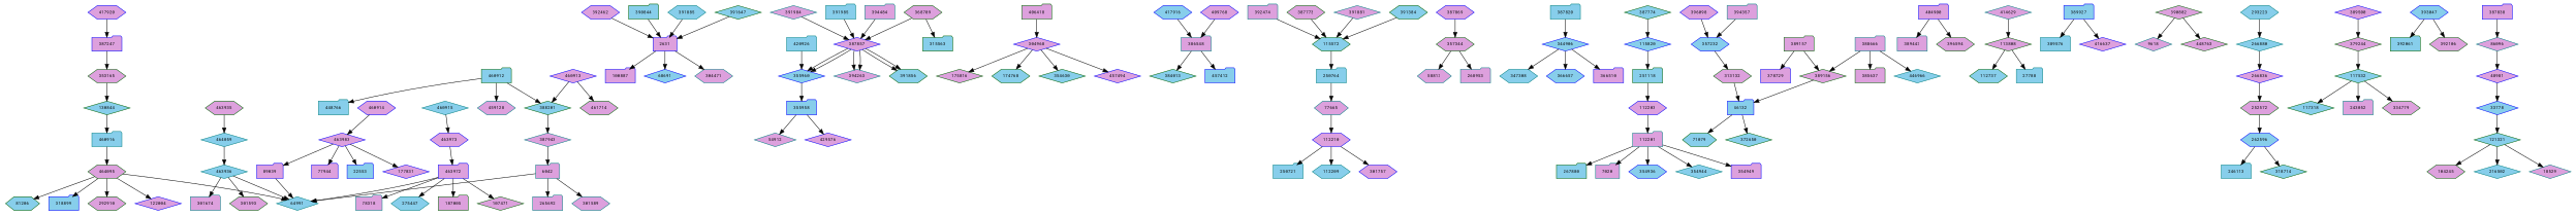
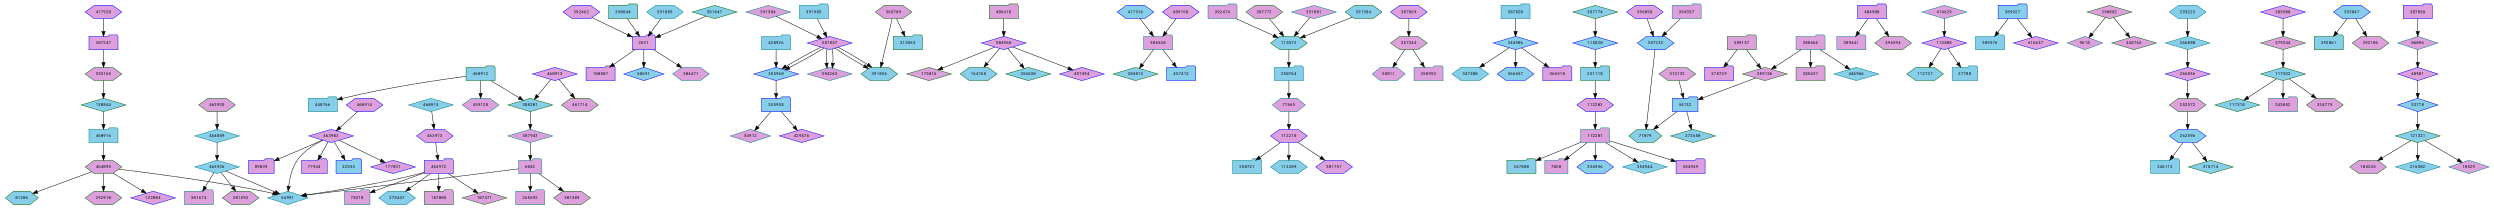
  digraph {
    fontname="Roboto Mono"
    node [color=blue fillcolor=plum fontname="Roboto Mono" fontsize=9 shape=diamond style=filled]
    edge [fontname="Roboto Mono"]
    417920 [height=0.375 shape=hexagon width=0.81989]
    387247 [height=0.375 shape=folder width=0.81989]
    353165 [color=darkgreen height=0.375 shape=hexagon width=0.81989]
    130844 [color=darkgreen fillcolor=skyblue height=0.375 width=0.81989]
    460916 [color=teal fillcolor=skyblue height=0.375 shape=folder width=0.81989]
    392462 [height=0.375 shape=hexagon width=0.81989]
    2631 [height=0.375 shape=folder width=0.65219]
    100887 [height=0.375 shape=folder width=0.81989]
    68691 [fillcolor=skyblue height=0.375 width=0.72672]
    304471 [color=teal height=0.375 shape=hexagon width=0.81989]
    387857 [height=0.375 width=0.81989]
    355960 [fillcolor=skyblue height=0.375 width=0.81989]
    391856 [color=darkgreen fillcolor=skyblue height=0.375 shape=hexagon width=0.81989]
    394263 [color=teal height=0.375 width=0.81989]
    355958 [fillcolor=skyblue height=0.375 shape=folder width=0.81989]
    54912 [color=teal height=0.375 width=0.72672]
    429576 [height=0.375 width=0.81989]
    406418 [color=darkgreen height=0.375 shape=folder width=0.81989]
    304968 [height=0.375 width=0.81989]
    175816 [color=darkgreen height=0.375 width=0.81989]
-   174768 [color=darkgreen fillcolor=skyblue height=0.375 shape=hexagon width=0.81989]
+   174768 [color=darkgreen fillcolor=skyblue height=0.375 shape=hexagon width=0.81989 label=164768]
    354630 [color=darkgreen fillcolor=skyblue height=0.375 width=0.81989]
    457494 [height=0.375 width=0.81989]
    417916 [fillcolor=skyblue height=0.375 shape=hexagon width=0.81989]
    386548 [color=teal height=0.375 shape=folder width=0.81989]
    384013 [color=darkgreen fillcolor=skyblue height=0.375 width=0.81989]
    457412 [fillcolor=skyblue height=0.375 shape=folder width=0.81989]
    392474 [color=teal height=0.375 shape=folder width=0.81989]
    115572 [color=darkgreen fillcolor=skyblue height=0.375 shape=hexagon width=0.81989]
    250764 [color=teal fillcolor=skyblue height=0.375 shape=folder width=0.81989]
    77665 [color=teal height=0.375 shape=hexagon width=0.72672]
    112210 [height=0.375 shape=hexagon width=0.81989]
    250721 [color=teal fillcolor=skyblue height=0.375 shape=folder width=0.81989]
    112209 [color=teal fillcolor=skyblue height=0.375 shape=hexagon width=0.81989]
    301757 [height=0.375 shape=hexagon width=0.81989]
    387869 [height=0.375 shape=hexagon width=0.81989]
    357344 [color=darkgreen height=0.375 shape=hexagon width=0.81989]
    58813 [color=teal height=0.375 shape=hexagon width=0.72672]
    268953 [color=teal height=0.375 shape=folder width=0.81989]
    387820 [color=teal fillcolor=skyblue height=0.375 shape=folder width=0.81989]
    344906 [fillcolor=skyblue height=0.375 width=0.81989]
    347308 [color=teal fillcolor=skyblue height=0.375 shape=hexagon width=0.81989]
    366657 [fillcolor=skyblue height=0.375 shape=hexagon width=0.81989]
    366510 [height=0.375 shape=folder width=0.81989]
    387774 [color=darkgreen fillcolor=skyblue height=0.375 width=0.81989]
    115820 [fillcolor=skyblue height=0.375 width=0.81989]
    251118 [color=darkgreen fillcolor=skyblue height=0.375 shape=folder width=0.81989]
    112203 [height=0.375 shape=hexagon width=0.81989]
    112201 [color=teal height=0.375 shape=folder width=0.81989]
    389156 [color=darkgreen height=0.375 width=0.81989]
    46132 [fillcolor=skyblue height=0.375 shape=folder width=0.72672]
    71079 [color=darkgreen fillcolor=skyblue height=0.375 shape=hexagon width=0.72672]
    372650 [color=darkgreen fillcolor=skyblue height=0.375 width=0.81989]
    404900 [height=0.375 shape=folder width=0.81989]
    389443 [color=teal height=0.375 shape=folder width=0.81989]
    396594 [color=darkgreen height=0.375 shape=hexagon width=0.81989]
    389157 [color=darkgreen height=0.375 shape=folder width=0.81989]
    378729 [height=0.375 shape=folder width=0.81989]
    414629 [color=teal height=0.375 width=0.81989]
-   113808 [color=darkgreen height=0.375 width=0.81989]
+   113808 [height=0.375 width=0.81989]
    112737 [color=darkgreen fillcolor=skyblue height=0.375 shape=hexagon width=0.81989]
    27788 [color=teal fillcolor=skyblue height=0.375 shape=folder width=0.72672]
    389927 [fillcolor=skyblue height=0.375 shape=folder width=0.81989]
    389576 [color=teal fillcolor=skyblue height=0.375 shape=folder width=0.81989]
    416637 [height=0.375 width=0.81989]
    409768 [height=0.375 shape=hexagon width=0.81989]
    464095 [color=darkgreen height=0.375 shape=hexagon width=0.81989]
    292910 [color=darkgreen height=0.375 shape=hexagon width=0.81989]
    64991 [color=teal fillcolor=skyblue height=0.375 width=0.72672]
    122004 [height=0.375 width=0.81989]
    81206 [color=darkgreen fillcolor=skyblue height=0.375 shape=hexagon width=0.72672]
-   318899 [fillcolor=skyblue height=0.375 shape=folder width=0.81989]
    391984 [color=teal height=0.375 width=0.81989]
    391985 [color=teal fillcolor=skyblue height=0.375 shape=folder width=0.81989]
    388666 [color=teal height=0.375 shape=folder width=0.81989]
    385637 [color=darkgreen height=0.375 shape=folder width=0.81989]
    446966 [color=teal fillcolor=skyblue height=0.375 width=0.81989]
    390844 [color=darkgreen fillcolor=skyblue height=0.375 shape=folder width=0.81989]
    387773 [color=darkgreen height=0.375 shape=hexagon width=0.81989]
    420926 [color=teal fillcolor=skyblue height=0.375 shape=folder width=0.81989]
    463935 [color=darkgreen height=0.375 shape=hexagon width=0.81989]
    464059 [color=teal fillcolor=skyblue height=0.375 width=0.81989]
    463936 [color=teal fillcolor=skyblue height=0.375 width=0.81989]
    301593 [color=darkgreen height=0.375 shape=hexagon width=0.81989]
    301674 [color=teal height=0.375 shape=folder width=0.81989]
    396098 [height=0.375 shape=hexagon width=0.81989]
    357232 [fillcolor=skyblue height=0.375 shape=hexagon width=0.81989]
    313132 [color=darkgreen height=0.375 shape=hexagon width=0.81989]
    390882 [color=darkgreen height=0.375 width=0.81989]
    9618 [color=teal height=0.375 width=0.65219]
    448763 [color=darkgreen height=0.375 width=0.81989]
    368709 [color=darkgreen height=0.375 shape=hexagon width=0.81989]
    315563 [color=darkgreen fillcolor=skyblue height=0.375 shape=folder width=0.81989]
    391881 [color=teal height=0.375 width=0.81989]
    391885 [color=teal fillcolor=skyblue height=0.375 shape=hexagon width=0.81989]
    267880 [color=darkgreen fillcolor=skyblue height=0.375 shape=folder width=0.81989]
    7020 [color=teal height=0.375 shape=folder width=0.65219]
    354936 [fillcolor=skyblue height=0.375 shape=hexagon width=0.81989]
    354944 [color=teal fillcolor=skyblue height=0.375 width=0.81989]
    354949 [height=0.375 shape=folder width=0.81989]
    460912 [color=darkgreen fillcolor=skyblue height=0.375 shape=folder width=0.81989]
    388201 [color=darkgreen fillcolor=skyblue height=0.375 width=0.81989]
    459128 [color=teal height=0.375 shape=hexagon width=0.81989]
    448766 [color=teal fillcolor=skyblue height=0.375 shape=folder width=0.81989]
    387943 [color=teal height=0.375 width=0.81989]
    6042 [color=teal height=0.375 shape=folder width=0.65219]
-   301589 [color=teal height=0.375 shape=hexagon width=0.81989]
+   301589 [color=darkgreen height=0.375 shape=hexagon width=0.81989]
    265692 [color=teal height=0.375 shape=folder width=0.81989]
    293223 [color=teal fillcolor=skyblue height=0.375 shape=hexagon width=0.81989]
    266880 [color=teal fillcolor=skyblue height=0.375 width=0.81989]
    266836 [height=0.375 width=0.81989]
    252572 [color=darkgreen height=0.375 shape=hexagon width=0.81989]
    262596 [fillcolor=skyblue height=0.375 shape=hexagon width=0.81989]
    389500 [height=0.375 width=0.81989]
    379244 [color=darkgreen height=0.375 width=0.81989]
    117532 [color=darkgreen fillcolor=skyblue height=0.375 width=0.81989]
    117318 [color=darkgreen fillcolor=skyblue height=0.375 width=0.81989]
    243052 [color=teal height=0.375 shape=folder width=0.81989]
    334779 [color=darkgreen height=0.375 shape=hexagon width=0.81989]
    393047 [fillcolor=skyblue height=0.375 shape=hexagon width=0.81989]
    392061 [color=darkgreen fillcolor=skyblue height=0.375 shape=folder width=0.81989]
    392106 [color=darkgreen height=0.375 shape=hexagon width=0.81989]
    460913 [height=0.375 width=0.81989]
    461714 [color=darkgreen height=0.375 shape=hexagon width=0.81989]
    460914 [height=0.375 shape=hexagon width=0.81989]
    463983 [height=0.375 width=0.81989]
    77944 [height=0.375 shape=folder width=0.72672]
    89039 [height=0.375 shape=folder width=0.72672]
    22553 [fillcolor=skyblue height=0.375 shape=folder width=0.72672]
    177831 [height=0.375 width=0.81989]
    460915 [color=teal fillcolor=skyblue height=0.375 width=0.81989]
    463973 [height=0.375 shape=hexagon width=0.81989]
    463972 [height=0.375 shape=folder width=0.81989]
    107471 [color=darkgreen height=0.375 width=0.81989]
    78318 [color=teal height=0.375 shape=folder width=0.72672]
    275447 [color=teal fillcolor=skyblue height=0.375 shape=hexagon width=0.81989]
    187005 [color=darkgreen height=0.375 shape=folder width=0.81989]
-   394484 [color=teal height=0.375 shape=folder width=0.81989]
    246113 [color=teal fillcolor=skyblue height=0.375 shape=folder width=0.81989]
    318714 [color=darkgreen fillcolor=skyblue height=0.375 width=0.81989]
    394357 [color=teal height=0.375 shape=folder width=0.81989]
    391384 [color=darkgreen fillcolor=skyblue height=0.375 shape=hexagon width=0.81989]
    387838 [height=0.375 shape=folder width=0.81989]
    86096 [color=teal height=0.375 width=0.72672]
    48981 [height=0.375 width=0.72672]
    33778 [fillcolor=skyblue height=0.375 width=0.72672]
    121321 [color=darkgreen fillcolor=skyblue height=0.375 width=0.81989]
    104245 [color=darkgreen height=0.375 shape=hexagon width=0.81989]
    216502 [color=teal fillcolor=skyblue height=0.375 width=0.81989]
    18529 [color=teal height=0.375 width=0.72672]
    391647 [color=darkgreen fillcolor=skyblue height=0.375 width=0.81989]
    417920 -> 387247
    387247 -> 353165
    353165 -> 130844
    130844 -> 460916
    460916 -> 464095
    392462 -> 2631
    2631 -> 100887
    2631 -> 68691
    2631 -> 304471
    387857 -> 355960
    387857 -> 355960
    387857 -> 391856
    387857 -> 391856
    387857 -> 394263
    387857 -> 394263
    355960 -> 355958
    355958 -> 54912
    355958 -> 429576
    406418 -> 304968
    304968 -> 175816
    304968 -> 174768
    304968 -> 354630
    304968 -> 457494
    417916 -> 386548
    386548 -> 384013
    386548 -> 457412
    392474 -> 115572
    115572 -> 250764
    250764 -> 77665
    77665 -> 112210
    112210 -> 250721
    112210 -> 112209
    112210 -> 301757
    387869 -> 357344
    357344 -> 58813
    357344 -> 268953
    387820 -> 344906
    344906 -> 347308
    344906 -> 366657
    344906 -> 366510
    387774 -> 115820
    115820 -> 251118
    251118 -> 112203
    112203 -> 112201
    112201 -> 267880
    112201 -> 7020
    112201 -> 354936
    112201 -> 354944
    112201 -> 354949
    389156 -> 46132
    46132 -> 71079
    46132 -> 372650
    404900 -> 389443
    404900 -> 396594
    389157 -> 389156
    389157 -> 378729
    414629 -> 113808
    113808 -> 112737
    113808 -> 27788
    389927 -> 389576
    389927 -> 416637
    409768 -> 386548
    464095 -> 292910
    464095 -> 64991
    464095 -> 122004
    464095 -> 81206
-   464095 -> 318899
    391984 -> 387857
    391985 -> 387857
    388666 -> 389156
    388666 -> 385637
    388666 -> 446966
    390844 -> 2631
    387773 -> 115572
    420926 -> 355960
    463935 -> 464059
    464059 -> 463936
    463936 -> 64991
    463936 -> 301593
    463936 -> 301674
    396098 -> 357232
-   357232 -> 313132
+   357232 -> 71079
    313132 -> 46132
    390882 -> 9618
    390882 -> 448763
-   368709 -> 387857
+   368709 -> 391856
    368709 -> 315563
    391881 -> 115572
    391885 -> 2631
    460912 -> 388201
    460912 -> 459128
    460912 -> 448766
    388201 -> 387943
    387943 -> 6042
    6042 -> 64991
    6042 -> 301589
    6042 -> 265692
    293223 -> 266880
    266880 -> 266836
    266836 -> 252572
    252572 -> 262596
    262596 -> 246113
    262596 -> 318714
    389500 -> 379244
    379244 -> 117532
    117532 -> 117318
    117532 -> 243052
    117532 -> 334779
    393047 -> 392061
    393047 -> 392106
    460913 -> 388201
    460913 -> 461714
    460914 -> 463983
-   89039 -> 64991
+   463983 -> 64991
    463983 -> 77944
    463983 -> 89039
    463983 -> 22553
    463983 -> 177831
    460915 -> 463973
    463973 -> 463972
    463972 -> 64991
    463972 -> 107471
    463972 -> 78318
    463972 -> 275447
    463972 -> 187005
-   394484 -> 387857
    394357 -> 357232
    391384 -> 115572
    387838 -> 86096
    86096 -> 48981
    48981 -> 33778
    33778 -> 121321
    121321 -> 104245
    121321 -> 216502
    121321 -> 18529
    391647 -> 2631
  }
